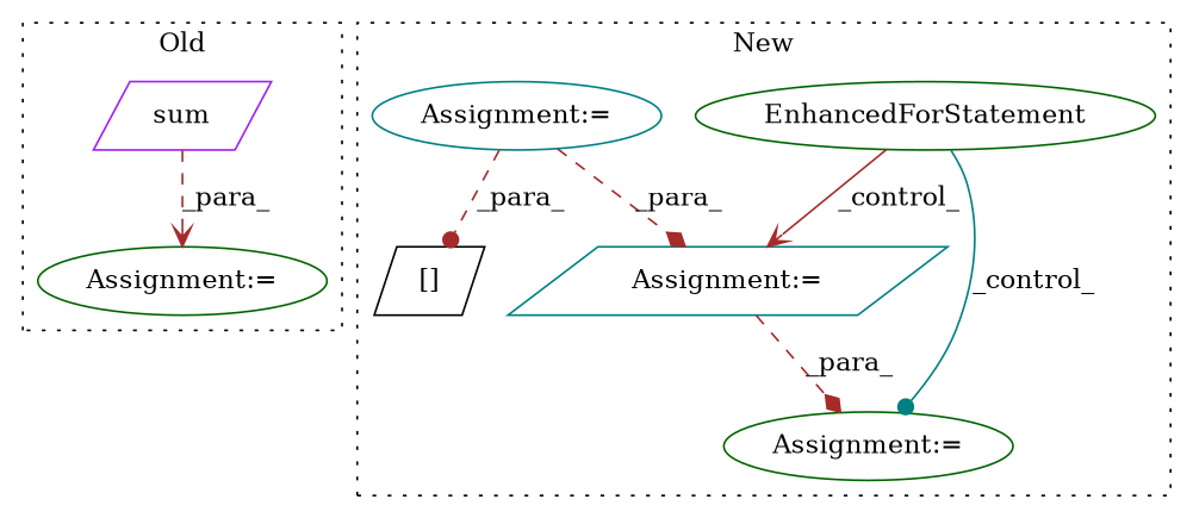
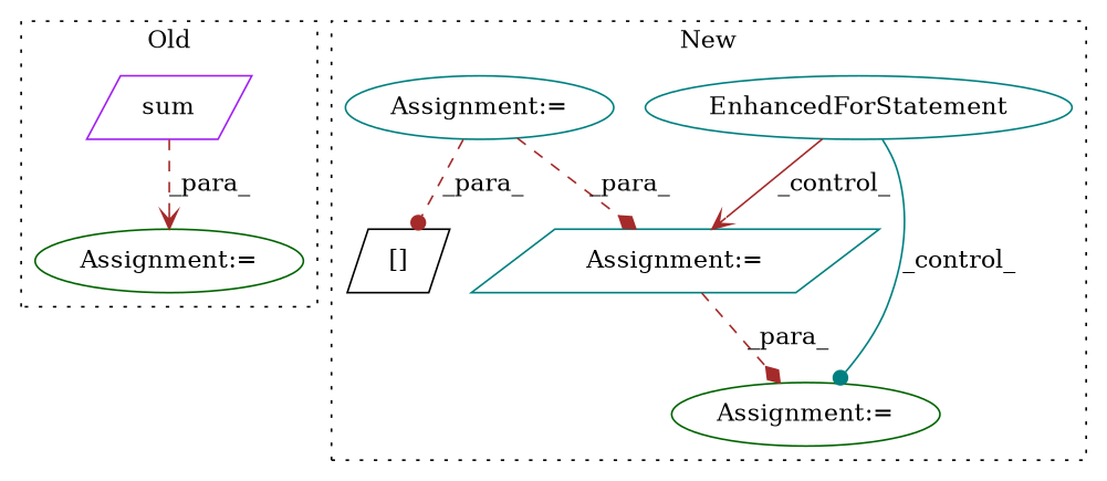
  digraph {
    node [a=7 color=darkgreen l=1 s="8010,8118" shape=ellipse]
    edge [arrowhead=vee color=brown style=dashed]
    n1 [a=32 color=purple l="4,1" label=sum s="7421,7428" shape=parallelogram]
    n2 [label="Assignment:=" s=7411]
-   n3 [a=70 l="72,2" label=EnhancedForStatement]
+   n3 [a=70 color=teal l="72,2" label=EnhancedForStatement]
    n4 [color=teal l="72,2" label="Assignment:="]
    n5 [label="Assignment:=" s=8210]
    n6 [a=2 color=black l="12,1" label="[]" s="8264,8280" shape=parallelogram]
    n7 [color=teal label="Assignment:=" s=8140 shape=parallelogram]
    subgraph cluster_1 {
      label=Old
      style=dotted
      n1
      n2
    }
    subgraph cluster_2 {
      label=New
      style=dotted
      n3
      n4
      n5
      n6
      n7
    }
    n1 -> n2 [label=_para_]
    n3 -> n5 [arrowhead=dot color=teal label=_control_ style=solid]
    n3 -> n7 [label=_control_ style=solid]
    n4 -> n6 [arrowhead=dot label=_para_]
    n4 -> n7 [arrowhead=diamond label=_para_]
    n7 -> n5 [arrowhead=diamond label=_para_]
  }
